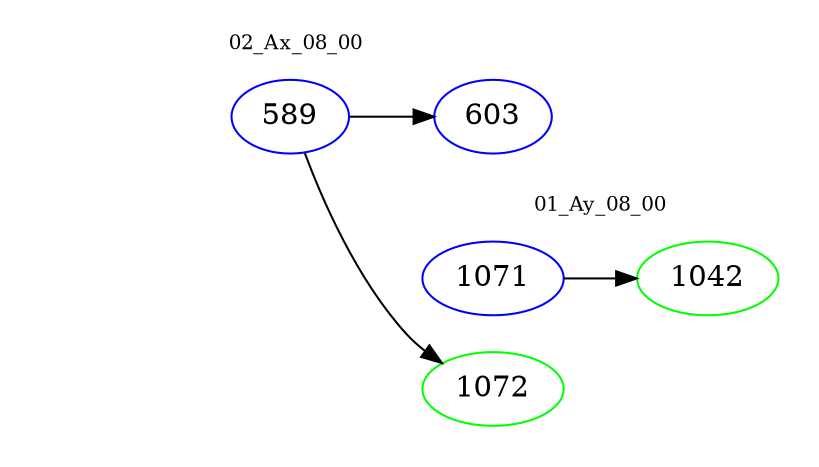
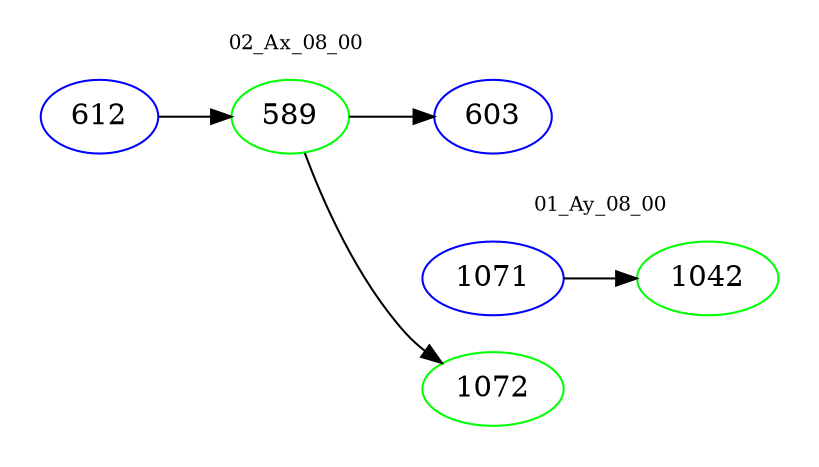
  digraph {
    rankdir=LR
    node [color=blue]
    edge [color=black]
    n1 [label=1071]
    n2 [color=green label=1042]
    n3 [color=green label=1072]
-   n5 [label=589]
+   n4 [label=612]
+   n5 [color=green label=589]
    n6 [label=603]
    subgraph cluster_1 {
      color=white
      fontsize=10
      label="01_Ay_08_00"
      n1
      n2
      n3
    }
    subgraph cluster_2 {
      color=white
      fontsize=10
      label="02_Ax_08_00"
+     n4
      n5
      n6
    }
    n1 -> n2
+   n4 -> n5
    n5 -> n3
    n5 -> n6
  }
